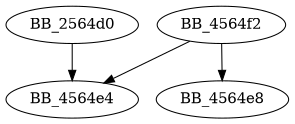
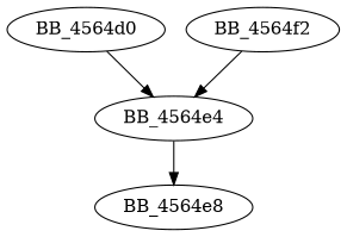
  digraph {
-   BB_4564d0 [label=BB_2564d0]
+   BB_4564d0
    BB_4564e4
    BB_4564e8
    BB_4564f2
    BB_4564d0 -> BB_4564e4
-   BB_4564f2 -> BB_4564e8
+   BB_4564e4 -> BB_4564e8
    BB_4564f2 -> BB_4564e4
  }
